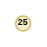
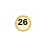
  <mxCell id="0" />
  <mxCell id="1" parent="0" />
  <mxCell id="2" value="" style="group;fontStyle=1" parent="1" vertex="1" connectable="0"><mxGeometry x="20" y="20" width="20" height="21" as="geometry" /></mxCell>
  <mxCell id="3" value="" style="ellipse;whiteSpace=wrap;html=1;aspect=fixed;fillColor=#fff2cc;strokeColor=#d6b656;strokeWidth=2;fontStyle=1" parent="2" vertex="1"><mxGeometry y="1" width="20" height="20" as="geometry" /></mxCell>
- <mxCell id="4" value="25" style="text;html=1;strokeColor=none;fillColor=none;align=center;verticalAlign=middle;whiteSpace=wrap;rounded=0;fontStyle=1" parent="2" vertex="1"><mxGeometry width="20" height="20" as="geometry" /></mxCell>
+ <mxCell id="4" value="26" style="text;html=1;strokeColor=none;fillColor=none;align=center;verticalAlign=middle;whiteSpace=wrap;rounded=0;fontStyle=1" parent="2" vertex="1"><mxGeometry width="20" height="20" as="geometry" /></mxCell>
